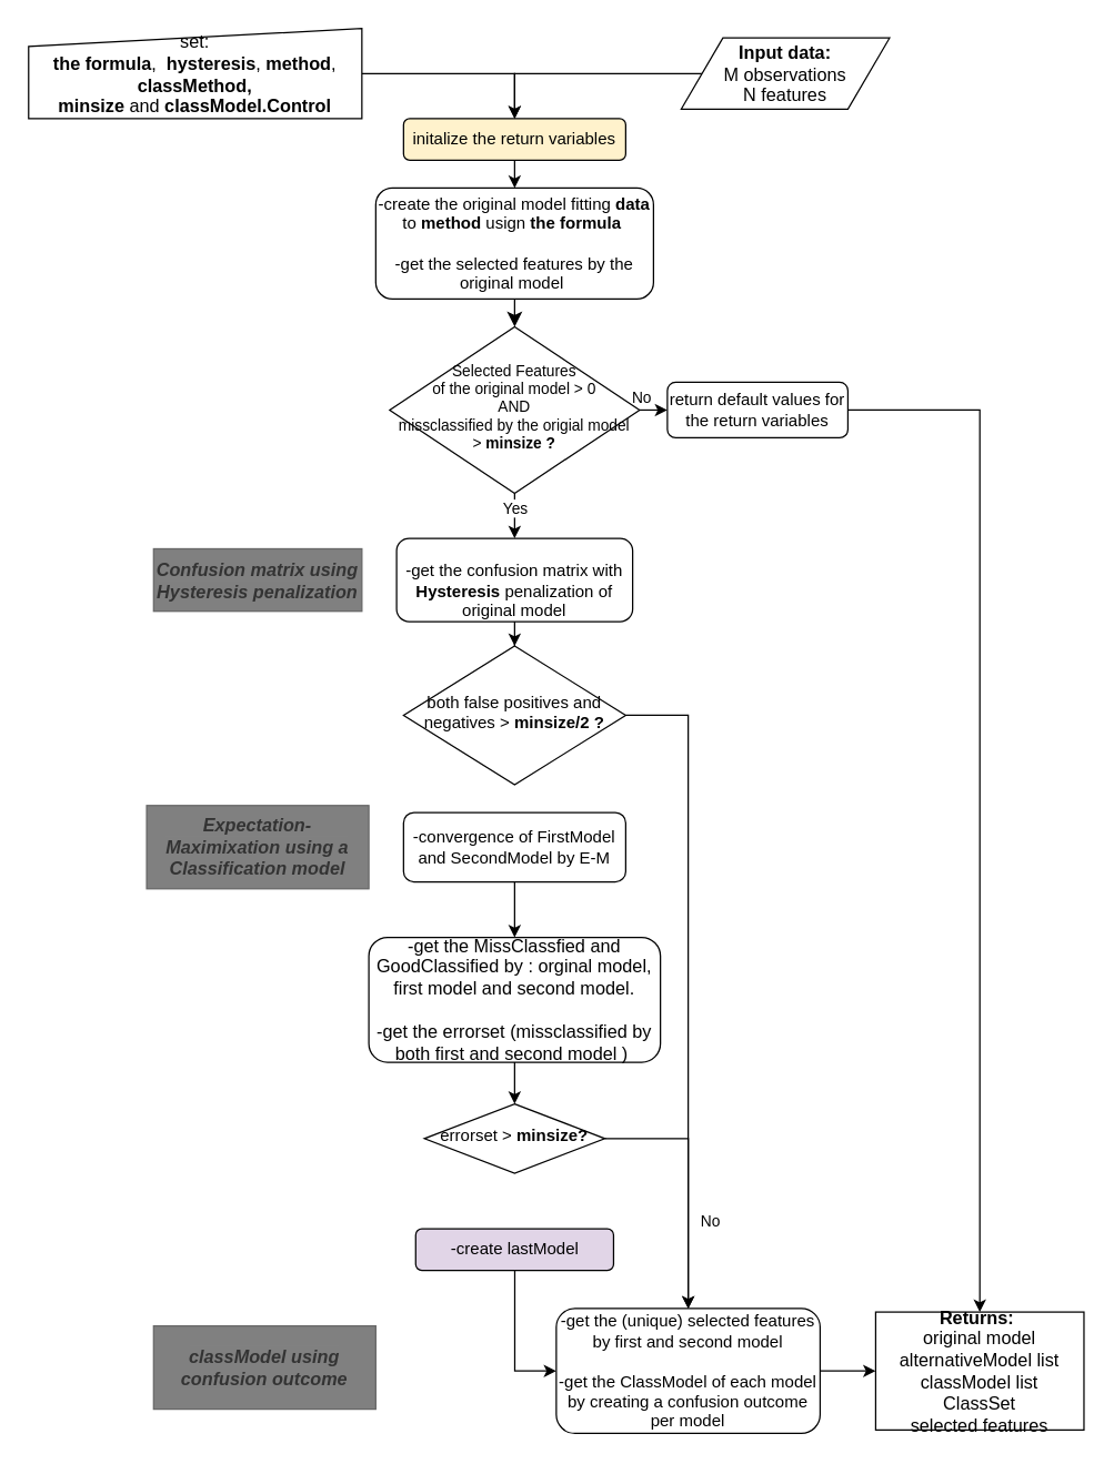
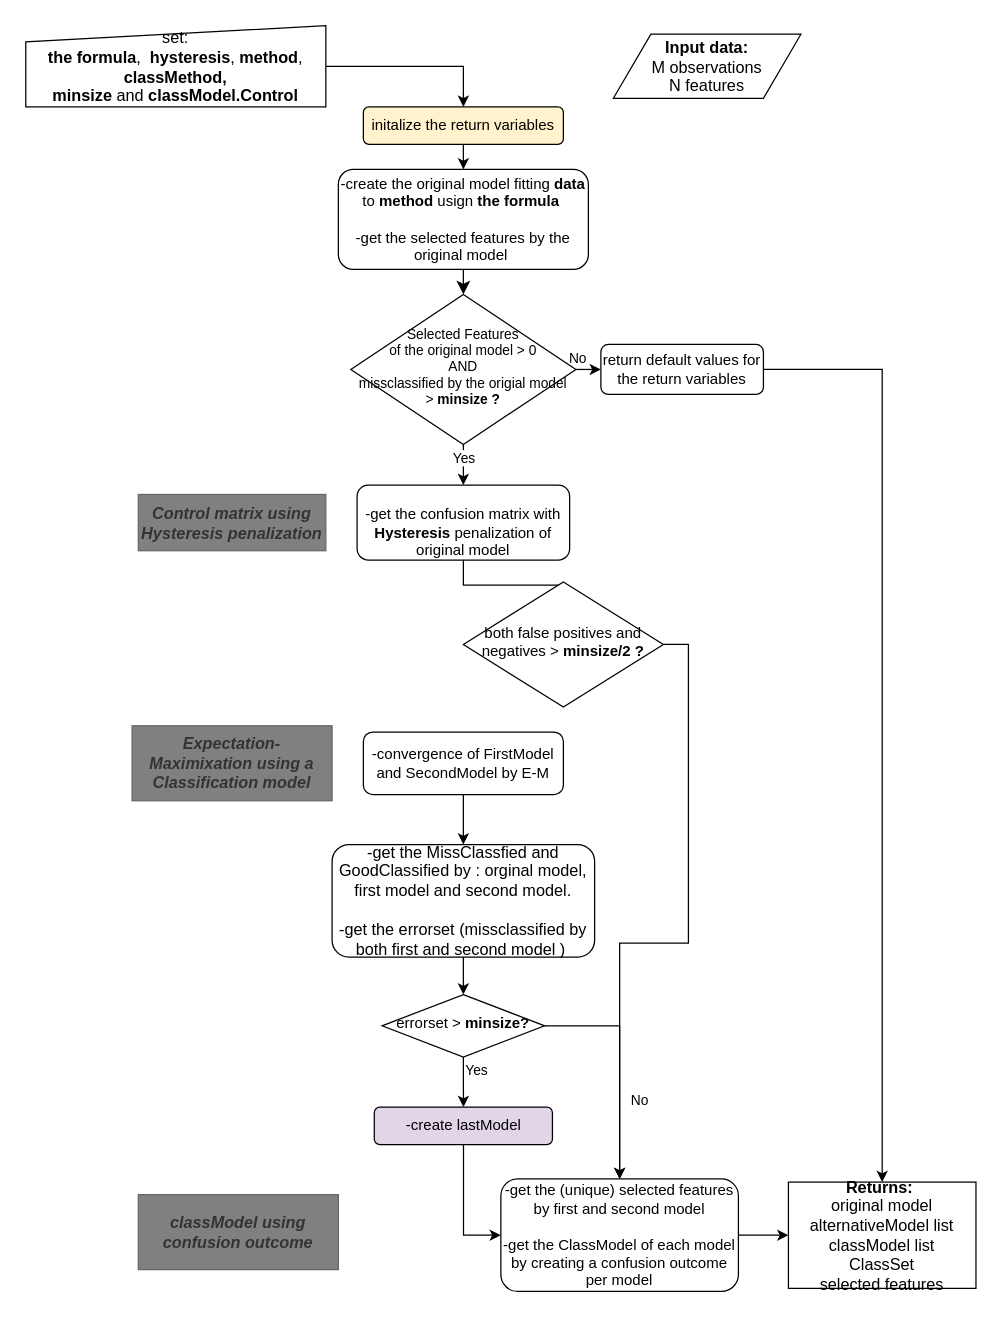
  <mxCell id="0" />
  <mxCell id="1" parent="0" />
  <mxCell id="2" value="" style="rounded=0;html=1;jettySize=auto;orthogonalLoop=1;fontSize=11;endArrow=classic;endFill=1;endSize=8;strokeWidth=1;shadow=0;labelBackgroundColor=none;edgeStyle=orthogonalEdgeStyle;" parent="1" source="3" edge="1"><mxGeometry relative="1" as="geometry"><mxPoint x="370.029" y="235.018" as="targetPoint" /></mxGeometry></mxCell>
  <mxCell id="3" value="-create the original model fitting &lt;b style=&quot;font-size: 12px;&quot;&gt;data &lt;/b&gt;to&amp;nbsp;&lt;b style=&quot;font-size: 12px;&quot;&gt;method &lt;/b&gt;usign&lt;b style=&quot;font-size: 12px;&quot;&gt; the formula&amp;nbsp;&lt;br style=&quot;font-size: 12px;&quot;&gt;&lt;/b&gt;&lt;br style=&quot;font-size: 12px;&quot;&gt;-get the selected features by the original model&amp;nbsp;" style="rounded=1;whiteSpace=wrap;html=1;fontSize=12;glass=0;strokeWidth=1;shadow=0;" parent="1" vertex="1"><mxGeometry x="270" y="135" width="200" height="80" as="geometry" /></mxCell>
  <mxCell id="4" style="edgeStyle=orthogonalEdgeStyle;rounded=0;orthogonalLoop=1;jettySize=auto;html=1;exitX=1;exitY=0.5;exitDx=0;exitDy=0;" edge="1" parent="1" source="5" target="30"><mxGeometry relative="1" as="geometry" /></mxCell>
  <mxCell id="5" value="return default values for the return variables" style="rounded=1;whiteSpace=wrap;html=1;fontSize=12;glass=0;strokeWidth=1;shadow=0;" parent="1" vertex="1"><mxGeometry x="480" y="275" width="130" height="40" as="geometry" /></mxCell>
- <mxCell id="6" style="edgeStyle=orthogonalEdgeStyle;rounded=0;orthogonalLoop=1;jettySize=auto;html=1;entryX=0.5;entryY=0;entryDx=0;entryDy=0;" parent="1" source="7" target="32" edge="1"><mxGeometry relative="1" as="geometry" /></mxCell>
  <mxCell id="7" value="&lt;font style=&quot;font-size: 13px;&quot;&gt;&lt;b style=&quot;font-size: 13px;&quot;&gt;Input data:&lt;/b&gt;&lt;br style=&quot;font-size: 13px;&quot;&gt;M observations&lt;br style=&quot;font-size: 13px;&quot;&gt;N features&lt;/font&gt;" style="shape=parallelogram;perimeter=parallelogramPerimeter;whiteSpace=wrap;html=1;fontSize=13;" parent="1" vertex="1"><mxGeometry x="490" y="26.88" width="150" height="51.25" as="geometry" /></mxCell>
  <mxCell id="8" style="edgeStyle=orthogonalEdgeStyle;rounded=0;orthogonalLoop=1;jettySize=auto;html=1;entryX=0.5;entryY=0;entryDx=0;entryDy=0;" parent="1" source="9" target="32" edge="1"><mxGeometry relative="1" as="geometry" /></mxCell>
  <mxCell id="9" value="&lt;font style=&quot;font-size: 13px&quot;&gt;set:&lt;br&gt;&amp;nbsp;&lt;b style=&quot;font-size: 13px&quot;&gt;the formula&lt;/b&gt;,&amp;nbsp;&amp;nbsp;&lt;b style=&quot;font-size: 13px&quot;&gt;hysteresis&lt;/b&gt;,&amp;nbsp;&lt;b style=&quot;font-size: 13px&quot;&gt;method&lt;/b&gt;,&amp;nbsp; &lt;b style=&quot;font-size: 13px&quot;&gt;classMethod, minsize&lt;/b&gt;&amp;nbsp;and&amp;nbsp;&lt;b style=&quot;font-size: 13px&quot;&gt;classModel.Control&lt;/b&gt;&lt;/font&gt;" style="shape=manualInput;whiteSpace=wrap;html=1;rounded=0;comic=0;spacing=1;size=13;fontSize=13;" parent="1" vertex="1"><mxGeometry x="20" y="20" width="240" height="65" as="geometry" /></mxCell>
  <mxCell id="10" value="No" style="edgeStyle=orthogonalEdgeStyle;rounded=0;orthogonalLoop=1;jettySize=auto;html=1;exitX=1;exitY=0.5;exitDx=0;exitDy=0;entryX=0;entryY=0.5;entryDx=0;entryDy=0;endArrow=classic;endFill=1;labelPosition=left;verticalLabelPosition=top;align=right;verticalAlign=bottom;" parent="1" source="12" target="5" edge="1"><mxGeometry relative="1" as="geometry" /></mxCell>
  <mxCell id="11" value="Yes" style="edgeStyle=orthogonalEdgeStyle;rounded=0;orthogonalLoop=1;jettySize=auto;html=1;exitX=0.5;exitY=1;exitDx=0;exitDy=0;endArrow=classic;endFill=1;labelPosition=right;verticalLabelPosition=top;align=left;verticalAlign=bottom;" parent="1" source="12" target="14" edge="1"><mxGeometry x="-0.167" y="10" relative="1" as="geometry"><mxPoint as="offset" /></mxGeometry></mxCell>
  <mxCell id="12" value="Selected Features &lt;br style=&quot;font-size: 11px;&quot;&gt;of the original model &amp;gt; 0 &lt;br style=&quot;font-size: 11px;&quot;&gt;AND &lt;br style=&quot;font-size: 11px;&quot;&gt;missclassified by the origial model &amp;gt; &lt;b style=&quot;font-size: 11px;&quot;&gt;minsize ?&lt;/b&gt;" style="rhombus;whiteSpace=wrap;html=1;shadow=0;fontFamily=Helvetica;fontSize=11;align=center;strokeWidth=1;spacing=6;spacingTop=-4;" parent="1" vertex="1"><mxGeometry x="280" y="235" width="180" height="120" as="geometry" /></mxCell>
  <mxCell id="13" style="edgeStyle=orthogonalEdgeStyle;rounded=0;orthogonalLoop=1;jettySize=auto;html=1;exitX=0.5;exitY=1;exitDx=0;exitDy=0;endArrow=classic;endFill=1;" parent="1" source="14" target="16" edge="1"><mxGeometry relative="1" as="geometry" /></mxCell>
  <mxCell id="14" value="&lt;br style=&quot;font-size: 12px;&quot;&gt;-get the confusion matrix with &lt;b style=&quot;font-size: 12px;&quot;&gt;Hysteresis&lt;/b&gt; penalization of original model" style="rounded=1;whiteSpace=wrap;html=1;fontSize=12;glass=0;strokeWidth=1;shadow=0;" parent="1" vertex="1"><mxGeometry x="285" y="387.5" width="170" height="60" as="geometry" /></mxCell>
  <mxCell id="15" style="edgeStyle=orthogonalEdgeStyle;rounded=0;orthogonalLoop=1;jettySize=auto;html=1;exitX=1;exitY=0.5;exitDx=0;exitDy=0;entryX=0.5;entryY=0;entryDx=0;entryDy=0;" edge="1" parent="1" source="16" target="29"><mxGeometry relative="1" as="geometry" /></mxCell>
- <mxCell id="16" value="both false positives and negatives &amp;gt; &lt;b style=&quot;font-size: 12px;&quot;&gt;minsize/2 ?&lt;/b&gt;" style="rhombus;whiteSpace=wrap;html=1;shadow=0;fontFamily=Helvetica;fontSize=12;align=center;strokeWidth=1;spacing=6;spacingTop=-4;" parent="1" vertex="1"><mxGeometry x="290" y="465" width="160" height="100" as="geometry" /></mxCell>
+ <mxCell id="16" value="both false positives and negatives &amp;gt; &lt;b style=&quot;font-size: 12px;&quot;&gt;minsize/2 ?&lt;/b&gt;" style="rhombus;whiteSpace=wrap;html=1;shadow=0;fontFamily=Helvetica;fontSize=12;align=center;strokeWidth=1;spacing=6;spacingTop=-4;" parent="1" vertex="1"><mxGeometry x="370" y="465" width="160" height="100" as="geometry" /></mxCell>
  <mxCell id="17" style="edgeStyle=orthogonalEdgeStyle;rounded=0;orthogonalLoop=1;jettySize=auto;html=1;exitX=0.5;exitY=1;exitDx=0;exitDy=0;endArrow=classic;endFill=1;entryX=0.5;entryY=0;entryDx=0;entryDy=0;" parent="1" source="18" target="21" edge="1"><mxGeometry relative="1" as="geometry"><mxPoint x="370" y="655" as="targetPoint" /><Array as="points" /></mxGeometry></mxCell>
  <mxCell id="18" value="-convergence of FirstModel and SecondModel by E-M" style="rounded=1;whiteSpace=wrap;html=1;fontSize=12;glass=0;strokeWidth=1;shadow=0;" parent="1" vertex="1"><mxGeometry x="290" y="585" width="160" height="50" as="geometry" /></mxCell>
  <mxCell id="19" value="&lt;span style=&quot;background-color: rgb(128, 128, 128); font-size: 13px;&quot;&gt;&lt;b style=&quot;font-size: 13px;&quot;&gt;&lt;i style=&quot;font-size: 13px;&quot;&gt;Expectation-Maximixation using a Classification model&lt;/i&gt;&lt;/b&gt;&lt;/span&gt;" style="rounded=1;whiteSpace=wrap;html=1;comic=0;fontSize=13;arcSize=0;fillColor=#808080;strokeColor=#666666;fontColor=#333333;" parent="1" vertex="1"><mxGeometry x="105" y="580" width="160" height="60" as="geometry" /></mxCell>
  <mxCell id="20" style="edgeStyle=orthogonalEdgeStyle;rounded=0;orthogonalLoop=1;jettySize=auto;html=1;exitX=0.5;exitY=1;exitDx=0;exitDy=0;entryX=0.5;entryY=0;entryDx=0;entryDy=0;endArrow=classic;endFill=1;" parent="1" source="21" target="25" edge="1"><mxGeometry relative="1" as="geometry" /></mxCell>
  <mxCell id="21" value="-get the MissClassfied and GoodClassified by : orginal model, first model and second model.&lt;br style=&quot;font-size: 13px;&quot;&gt;&lt;br style=&quot;font-size: 13px;&quot;&gt;-get the errorset (missclassified by both first and second model )&amp;nbsp;" style="rounded=1;whiteSpace=wrap;html=1;fontSize=13;glass=0;strokeWidth=1;shadow=0;" parent="1" vertex="1"><mxGeometry x="265" y="675" width="210" height="90" as="geometry" /></mxCell>
+ <mxCell id="22" value="Yes" style="edgeStyle=orthogonalEdgeStyle;rounded=0;orthogonalLoop=1;jettySize=auto;html=1;exitX=0.5;exitY=1;exitDx=0;exitDy=0;endArrow=classic;endFill=1;labelPosition=right;verticalLabelPosition=top;align=left;verticalAlign=bottom;" parent="1" source="25" target="27" edge="1"><mxGeometry relative="1" as="geometry" /></mxCell>
  <mxCell id="23" style="edgeStyle=orthogonalEdgeStyle;rounded=0;orthogonalLoop=1;jettySize=auto;html=1;exitX=1;exitY=0.5;exitDx=0;exitDy=0;entryX=0.5;entryY=0;entryDx=0;entryDy=0;endArrow=classic;endFill=1;labelPosition=right;verticalLabelPosition=top;align=left;verticalAlign=bottom;" parent="1" source="25" target="29" edge="1"><mxGeometry relative="1" as="geometry" /></mxCell>
  <mxCell id="24" value="No" style="edgeLabel;html=1;align=center;verticalAlign=middle;resizable=0;points=[];" parent="23" vertex="1" connectable="0"><mxGeometry x="0.181" y="-3" relative="1" as="geometry"><mxPoint x="18" y="11.86" as="offset" /></mxGeometry></mxCell>
  <mxCell id="25" value="errorset &amp;gt; &lt;b style=&quot;font-size: 12px;&quot;&gt;minsize?&lt;/b&gt;" style="rhombus;whiteSpace=wrap;html=1;shadow=0;fontFamily=Helvetica;fontSize=12;align=center;strokeWidth=1;spacing=6;spacingTop=-4;" parent="1" vertex="1"><mxGeometry x="305" y="795" width="130" height="50" as="geometry" /></mxCell>
  <mxCell id="26" style="edgeStyle=orthogonalEdgeStyle;rounded=0;orthogonalLoop=1;jettySize=auto;html=1;entryX=0;entryY=0.5;entryDx=0;entryDy=0;endArrow=classic;endFill=1;" parent="1" source="27" target="29" edge="1"><mxGeometry relative="1" as="geometry" /></mxCell>
  <mxCell id="27" value="-create lastModel" style="rounded=1;whiteSpace=wrap;html=1;fontSize=12;glass=0;strokeWidth=1;shadow=0;fillColor=#e1d5e7;" parent="1" vertex="1"><mxGeometry x="298.75" y="885" width="142.5" height="30" as="geometry" /></mxCell>
  <mxCell id="28" style="edgeStyle=orthogonalEdgeStyle;rounded=0;orthogonalLoop=1;jettySize=auto;html=1;" edge="1" parent="1" source="29" target="30"><mxGeometry relative="1" as="geometry" /></mxCell>
  <mxCell id="29" value="-get the (unique) selected features by first and second model&lt;br style=&quot;font-size: 12px;&quot;&gt;&lt;br style=&quot;font-size: 12px;&quot;&gt;-get the ClassModel of each model by creating a confusion outcome per model" style="rounded=1;whiteSpace=wrap;html=1;fontSize=12;glass=0;strokeWidth=1;shadow=0;" parent="1" vertex="1"><mxGeometry x="400" y="942.5" width="190" height="90" as="geometry" /></mxCell>
  <mxCell id="30" value="&lt;font style=&quot;font-size: 13px;&quot;&gt;&lt;b style=&quot;font-size: 13px;&quot;&gt;Returns:&amp;nbsp;&lt;br style=&quot;font-size: 13px;&quot;&gt;&lt;/b&gt;original model&lt;br style=&quot;font-size: 13px;&quot;&gt;alternativeModel list&lt;br style=&quot;font-size: 13px;&quot;&gt;classModel list&lt;br style=&quot;font-size: 13px;&quot;&gt;ClassSet&lt;br style=&quot;font-size: 13px;&quot;&gt;selected features&lt;/font&gt;" style="rounded=0;whiteSpace=wrap;html=1;comic=0;fontSize=13;" parent="1" vertex="1"><mxGeometry x="630" y="945" width="150" height="85" as="geometry" /></mxCell>
  <mxCell id="31" style="edgeStyle=orthogonalEdgeStyle;rounded=0;orthogonalLoop=1;jettySize=auto;html=1;exitX=0.5;exitY=1;exitDx=0;exitDy=0;entryX=0.5;entryY=0;entryDx=0;entryDy=0;" parent="1" source="32" target="3" edge="1"><mxGeometry relative="1" as="geometry" /></mxCell>
  <mxCell id="32" value="initalize the return variables" style="rounded=1;whiteSpace=wrap;html=1;fontSize=12;glass=0;strokeWidth=1;shadow=0;fillColor=#fff2cc;" parent="1" vertex="1"><mxGeometry x="290" y="85" width="160" height="30" as="geometry" /></mxCell>
- <mxCell id="33" value="&lt;span style=&quot;background-color: rgb(128, 128, 128); font-size: 13px;&quot;&gt;&lt;b style=&quot;font-size: 13px;&quot;&gt;&lt;i style=&quot;font-size: 13px;&quot;&gt;Confusion matrix using Hysteresis penalization&lt;/i&gt;&lt;/b&gt;&lt;/span&gt;" style="rounded=1;whiteSpace=wrap;html=1;comic=0;fontSize=13;arcSize=0;fillColor=#808080;strokeColor=#666666;fontColor=#333333;" parent="1" vertex="1"><mxGeometry x="110" y="395" width="150" height="45" as="geometry" /></mxCell>
+ <mxCell id="33" value="&lt;span style=&quot;background-color: rgb(128, 128, 128); font-size: 13px;&quot;&gt;&lt;b style=&quot;font-size: 13px;&quot;&gt;&lt;i style=&quot;font-size: 13px;&quot;&gt;Control matrix using Hysteresis penalization&lt;/i&gt;&lt;/b&gt;&lt;/span&gt;" style="rounded=1;whiteSpace=wrap;html=1;comic=0;fontSize=13;arcSize=0;fillColor=#808080;strokeColor=#666666;fontColor=#333333;" parent="1" vertex="1"><mxGeometry x="110" y="395" width="150" height="45" as="geometry" /></mxCell>
  <mxCell id="34" value="&lt;span style=&quot;background-color: rgb(128, 128, 128); font-size: 13px;&quot;&gt;&lt;b style=&quot;font-size: 13px;&quot;&gt;&lt;i style=&quot;font-size: 13px;&quot;&gt;classModel using confusion outcome&lt;/i&gt;&lt;/b&gt;&lt;/span&gt;" style="rounded=1;whiteSpace=wrap;html=1;comic=0;fontSize=13;arcSize=0;fillColor=#808080;strokeColor=#666666;fontColor=#333333;" parent="1" vertex="1"><mxGeometry x="110" y="955" width="160" height="60" as="geometry" /></mxCell>
